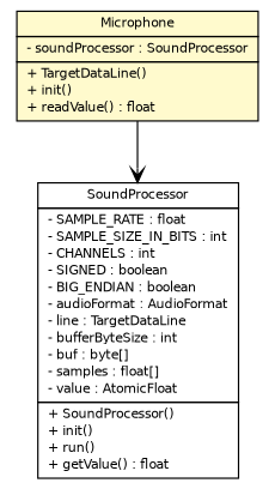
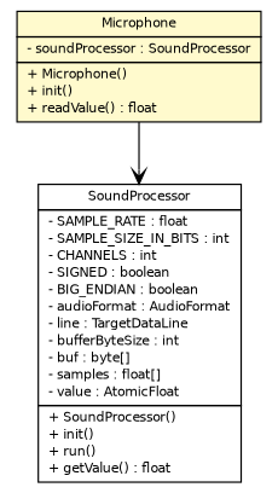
  digraph {
    nodesep=0.25
    ranksep=0.5
    node [fontcolor=black fontname=Helvetica fontsize=9.0 shape=plaintext]
-   n1 [label=<<table title="ev3dev.sensors.microphone.Microphone" border="0" cellborder="1" cellspacing="0" cellpadding="2" port="p" bgcolor="lemonChiffon" href="./Microphone.html"> 		<tr><td><table border="0" cellspacing="0" cellpadding="1"> <tr><td align="center" balign="center"> Microphone </td></tr> 		</table></td></tr> 		<tr><td><table border="0" cellspacing="0" cellpadding="1"> <tr><td align="left" balign="left"> - soundProcessor : SoundProcessor </td></tr> 		</table></td></tr> 		<tr><td><table border="0" cellspacing="0" cellpadding="1"> <tr><td align="left" balign="left"> + TargetDataLine() </td></tr> <tr><td align="left" balign="left"> + init() </td></tr> <tr><td align="left" balign="left"> + readValue() : float </td></tr> 		</table></td></tr> 		</table>>]
+   n1 [label=<<table title="ev3dev.sensors.microphone.Microphone" border="0" cellborder="1" cellspacing="0" cellpadding="2" port="p" bgcolor="lemonChiffon" href="./Microphone.html"> 		<tr><td><table border="0" cellspacing="0" cellpadding="1"> <tr><td align="center" balign="center"> Microphone </td></tr> 		</table></td></tr> 		<tr><td><table border="0" cellspacing="0" cellpadding="1"> <tr><td align="left" balign="left"> - soundProcessor : SoundProcessor </td></tr> 		</table></td></tr> 		<tr><td><table border="0" cellspacing="0" cellpadding="1"> <tr><td align="left" balign="left"> + Microphone() </td></tr> <tr><td align="left" balign="left"> + init() </td></tr> <tr><td align="left" balign="left"> + readValue() : float </td></tr> 		</table></td></tr> 		</table>>]
    n2 [label=<<table title="ev3dev.sensors.microphone.SoundProcessor" border="0" cellborder="1" cellspacing="0" cellpadding="2" port="p" href="./SoundProcessor.html"> 		<tr><td><table border="0" cellspacing="0" cellpadding="1"> <tr><td align="center" balign="center"> SoundProcessor </td></tr> 		</table></td></tr> 		<tr><td><table border="0" cellspacing="0" cellpadding="1"> <tr><td align="left" balign="left"> - SAMPLE_RATE : float </td></tr> <tr><td align="left" balign="left"> - SAMPLE_SIZE_IN_BITS : int </td></tr> <tr><td align="left" balign="left"> - CHANNELS : int </td></tr> <tr><td align="left" balign="left"> - SIGNED : boolean </td></tr> <tr><td align="left" balign="left"> - BIG_ENDIAN : boolean </td></tr> <tr><td align="left" balign="left"> - audioFormat : AudioFormat </td></tr> <tr><td align="left" balign="left"> - line : TargetDataLine </td></tr> <tr><td align="left" balign="left"> - bufferByteSize : int </td></tr> <tr><td align="left" balign="left"> - buf : byte[] </td></tr> <tr><td align="left" balign="left"> - samples : float[] </td></tr> <tr><td align="left" balign="left"> - value : AtomicFloat </td></tr> 		</table></td></tr> 		<tr><td><table border="0" cellspacing="0" cellpadding="1"> <tr><td align="left" balign="left"> + SoundProcessor() </td></tr> <tr><td align="left" balign="left"> + init() </td></tr> <tr><td align="left" balign="left"> + run() </td></tr> <tr><td align="left" balign="left"> + getValue() : float </td></tr> 		</table></td></tr> 		</table>>]
    n1 -> n2 [arrowhead=open color=black fontcolor=black fontname=Helvetica fontsize=10.0 headport=p labelfontname=Helvetica labelfontsize=10 tailport=p]
  }
